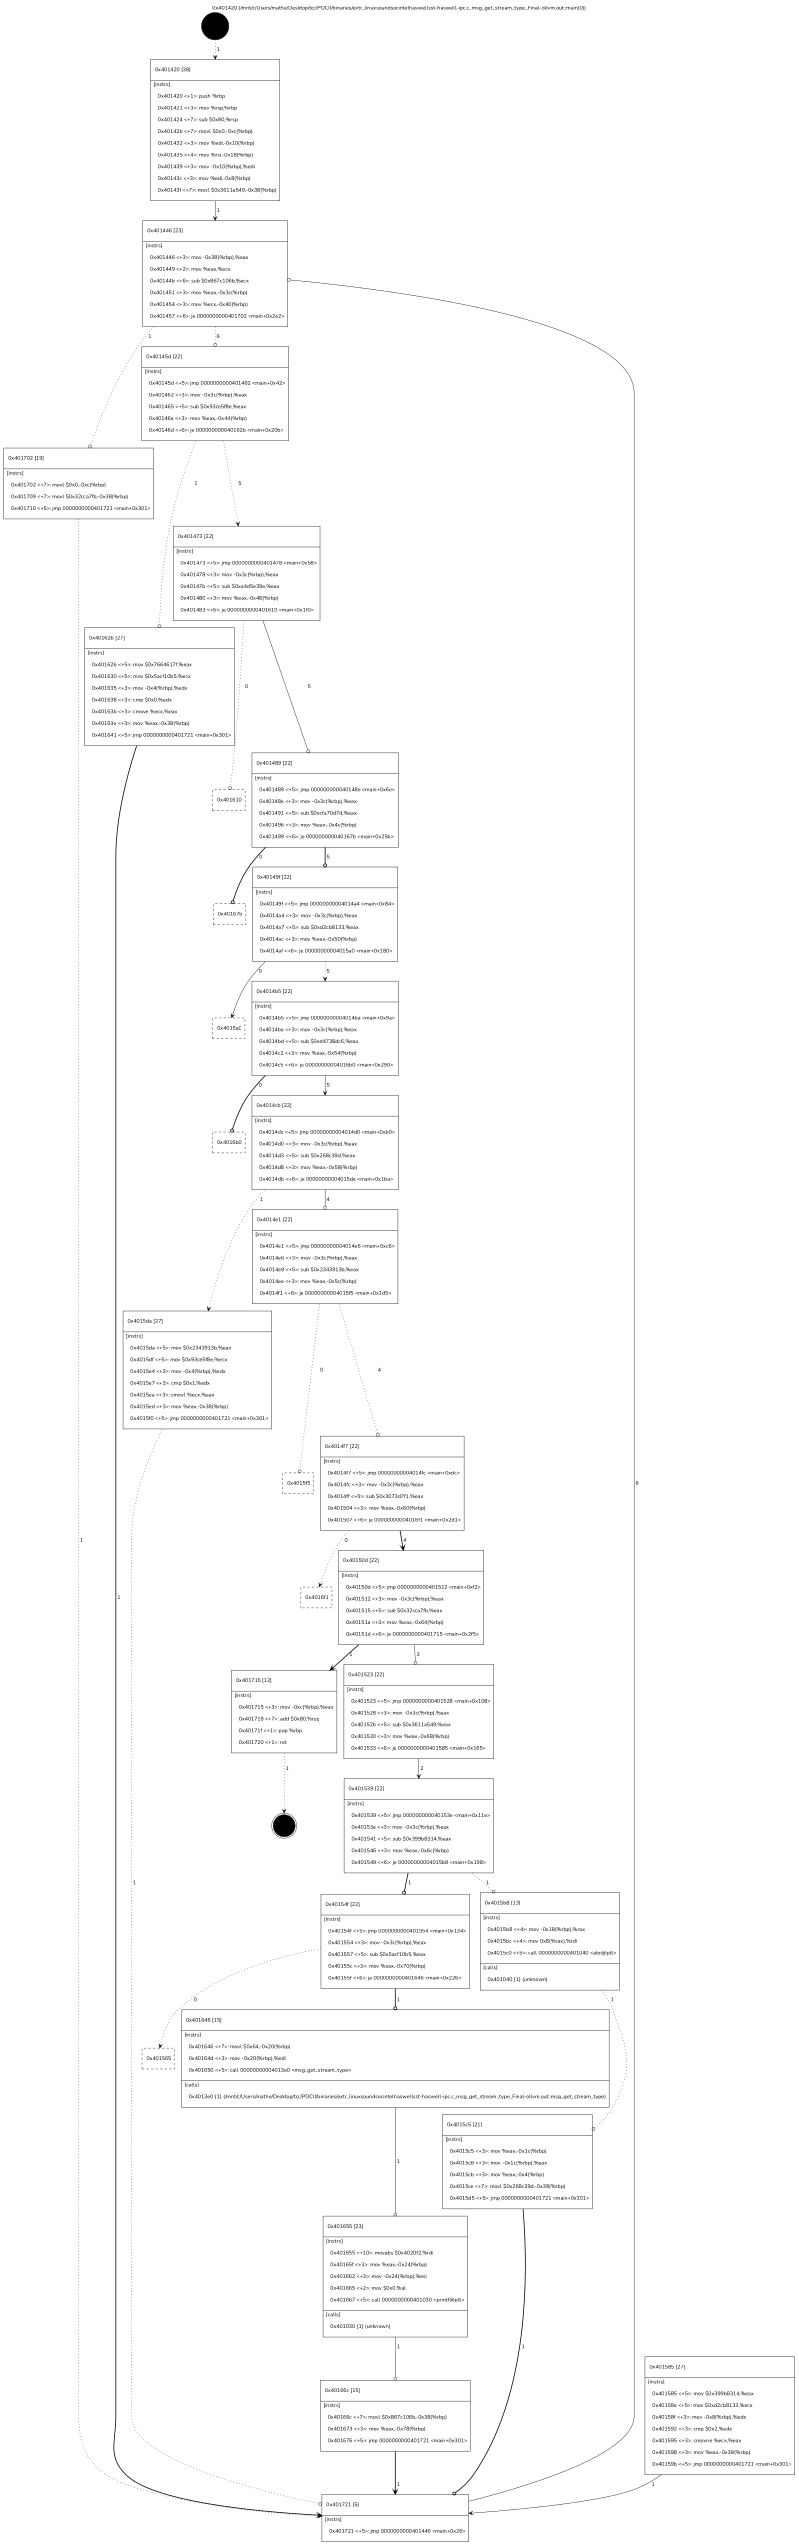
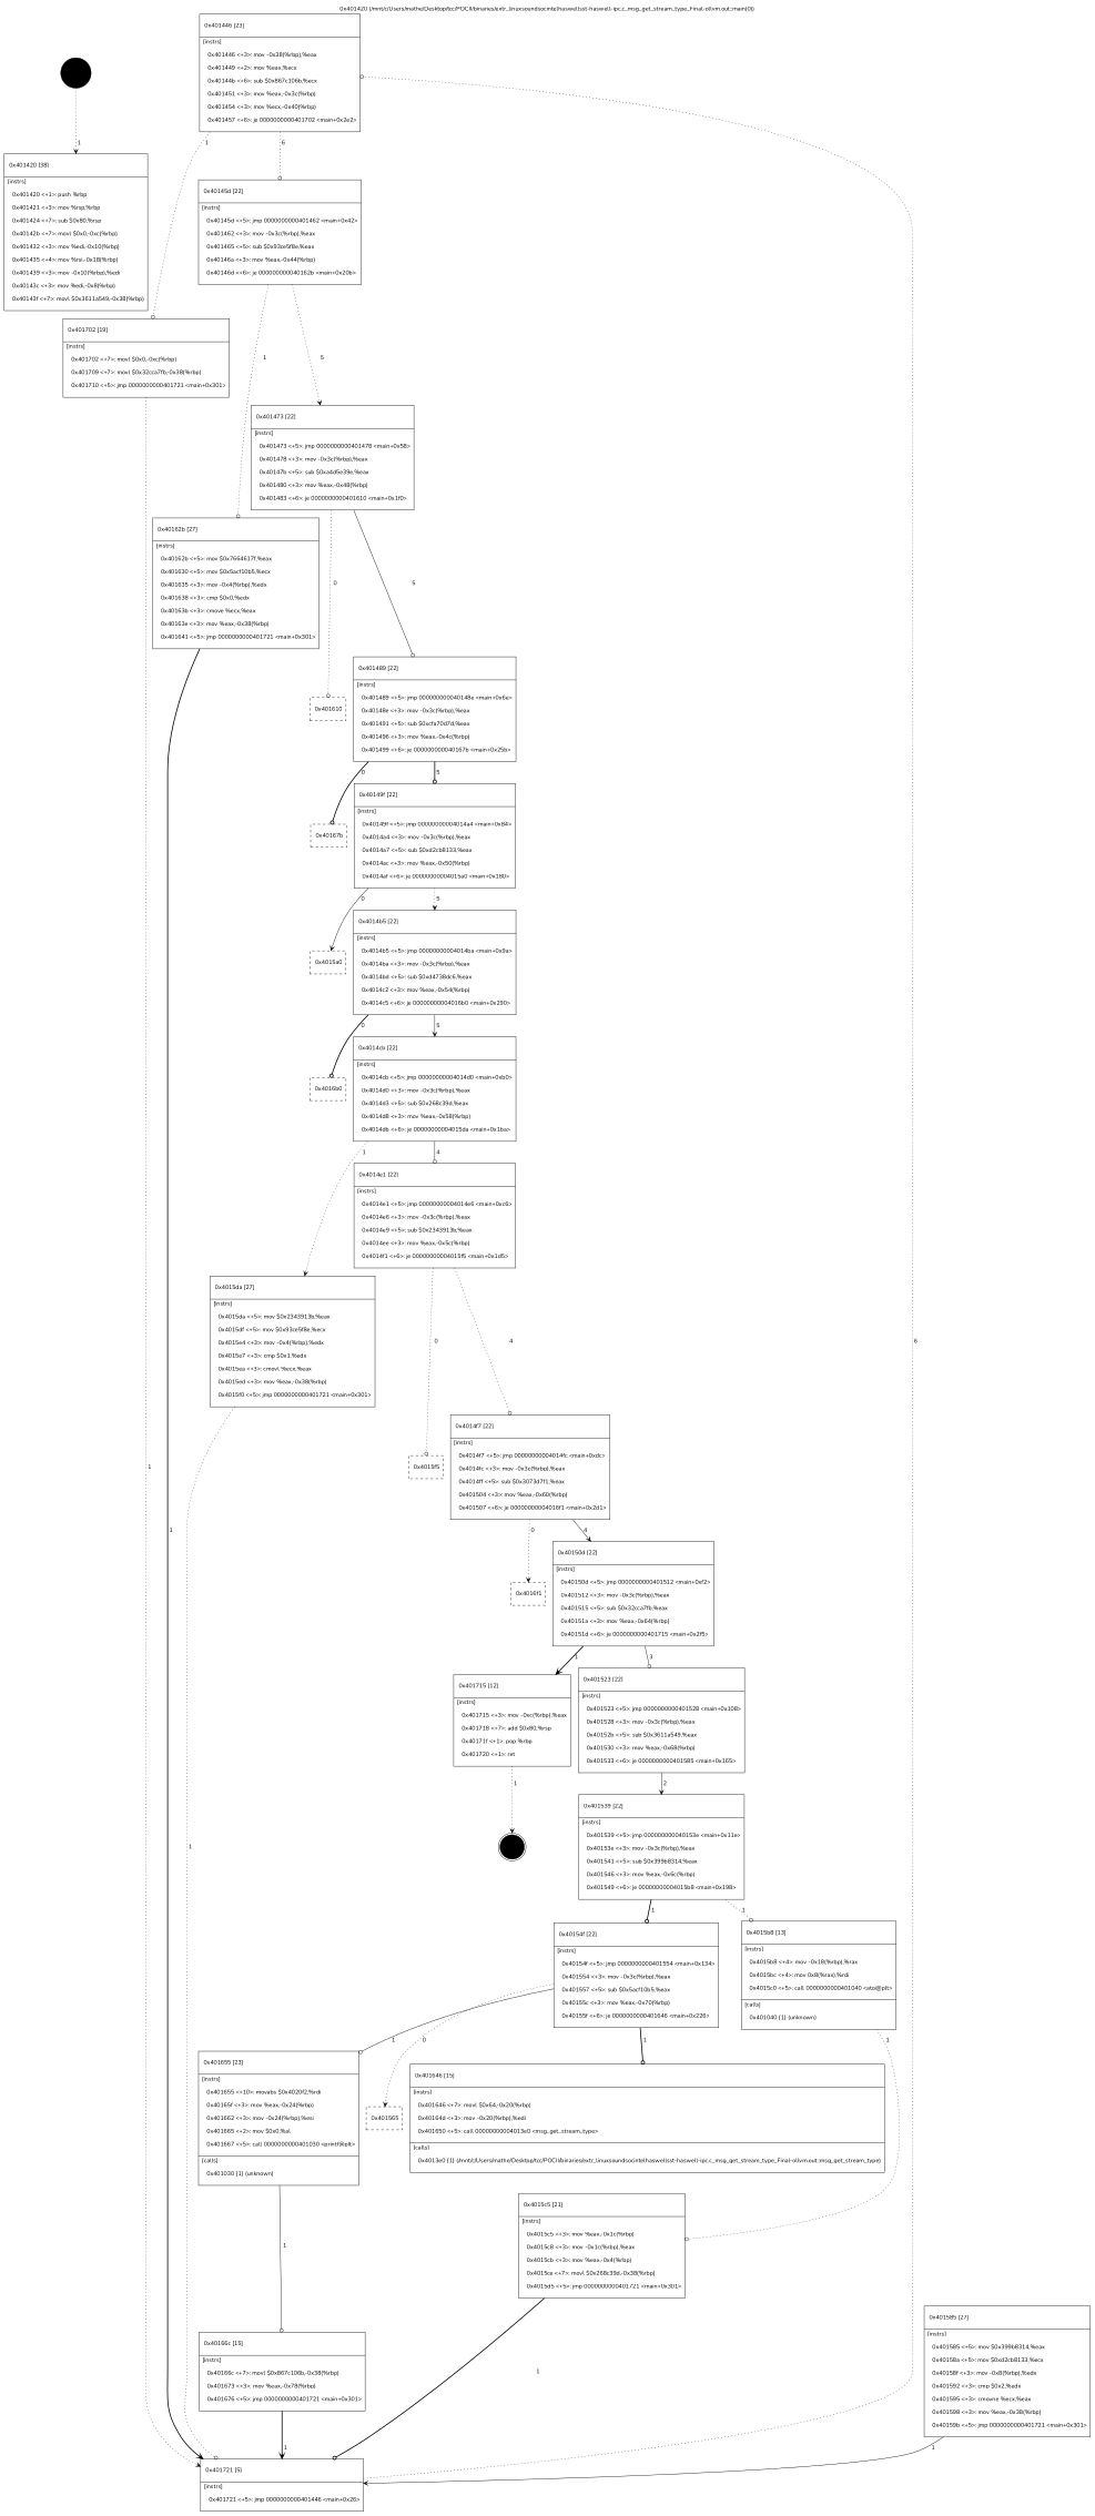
  digraph {
    fontname=Nunito
    label="0x401420 (/mnt/c/Users/mathe/Desktop/tcc/POCII/binaries/extr_linuxsoundsocintelhaswellsst-haswell-ipc.c_msg_get_stream_type_Final-ollvm.out::main(0))"
    labelloc=t
    node [fontname=Nunito shape=record]
    edge [arrowhead=odot fontname=Nunito style=dotted]
    Entry [fillcolor=black height=0.3 shape=circle style=filled width=0.3]
    n2 [label="{\n     0x401420 [38]\l\n     | [instrs]\l\n     &nbsp;&nbsp;0x401420 \<+1\>: push %rbp\l\n     &nbsp;&nbsp;0x401421 \<+3\>: mov %rsp,%rbp\l\n     &nbsp;&nbsp;0x401424 \<+7\>: sub $0x80,%rsp\l\n     &nbsp;&nbsp;0x40142b \<+7\>: movl $0x0,-0xc(%rbp)\l\n     &nbsp;&nbsp;0x401432 \<+3\>: mov %edi,-0x10(%rbp)\l\n     &nbsp;&nbsp;0x401435 \<+4\>: mov %rsi,-0x18(%rbp)\l\n     &nbsp;&nbsp;0x401439 \<+3\>: mov -0x10(%rbp),%edi\l\n     &nbsp;&nbsp;0x40143c \<+3\>: mov %edi,-0x8(%rbp)\l\n     &nbsp;&nbsp;0x40143f \<+7\>: movl $0x3611a549,-0x38(%rbp)\l\n  }"]
    n3 [label="{\n     0x401446 [23]\l\n     | [instrs]\l\n     &nbsp;&nbsp;0x401446 \<+3\>: mov -0x38(%rbp),%eax\l\n     &nbsp;&nbsp;0x401449 \<+2\>: mov %eax,%ecx\l\n     &nbsp;&nbsp;0x40144b \<+6\>: sub $0x867c106b,%ecx\l\n     &nbsp;&nbsp;0x401451 \<+3\>: mov %eax,-0x3c(%rbp)\l\n     &nbsp;&nbsp;0x401454 \<+3\>: mov %ecx,-0x40(%rbp)\l\n     &nbsp;&nbsp;0x401457 \<+6\>: je 0000000000401702 \<main+0x2e2\>\l\n  }"]
    n4 [label="{\n     0x401702 [19]\l\n     | [instrs]\l\n     &nbsp;&nbsp;0x401702 \<+7\>: movl $0x0,-0xc(%rbp)\l\n     &nbsp;&nbsp;0x401709 \<+7\>: movl $0x32cca7fb,-0x38(%rbp)\l\n     &nbsp;&nbsp;0x401710 \<+5\>: jmp 0000000000401721 \<main+0x301\>\l\n  }"]
    n5 [label="{\n     0x40145d [22]\l\n     | [instrs]\l\n     &nbsp;&nbsp;0x40145d \<+5\>: jmp 0000000000401462 \<main+0x42\>\l\n     &nbsp;&nbsp;0x401462 \<+3\>: mov -0x3c(%rbp),%eax\l\n     &nbsp;&nbsp;0x401465 \<+5\>: sub $0x93ce5f8e,%eax\l\n     &nbsp;&nbsp;0x40146a \<+3\>: mov %eax,-0x44(%rbp)\l\n     &nbsp;&nbsp;0x40146d \<+6\>: je 000000000040162b \<main+0x20b\>\l\n  }"]
    n6 [label="{\n     0x401721 [5]\l\n     | [instrs]\l\n     &nbsp;&nbsp;0x401721 \<+5\>: jmp 0000000000401446 \<main+0x26\>\l\n  }"]
    n7 [label="{\n     0x40162b [27]\l\n     | [instrs]\l\n     &nbsp;&nbsp;0x40162b \<+5\>: mov $0x7664617f,%eax\l\n     &nbsp;&nbsp;0x401630 \<+5\>: mov $0x5acf10b5,%ecx\l\n     &nbsp;&nbsp;0x401635 \<+3\>: mov -0x4(%rbp),%edx\l\n     &nbsp;&nbsp;0x401638 \<+3\>: cmp $0x0,%edx\l\n     &nbsp;&nbsp;0x40163b \<+3\>: cmove %ecx,%eax\l\n     &nbsp;&nbsp;0x40163e \<+3\>: mov %eax,-0x38(%rbp)\l\n     &nbsp;&nbsp;0x401641 \<+5\>: jmp 0000000000401721 \<main+0x301\>\l\n  }"]
    n8 [label="{\n     0x401473 [22]\l\n     | [instrs]\l\n     &nbsp;&nbsp;0x401473 \<+5\>: jmp 0000000000401478 \<main+0x58\>\l\n     &nbsp;&nbsp;0x401478 \<+3\>: mov -0x3c(%rbp),%eax\l\n     &nbsp;&nbsp;0x40147b \<+5\>: sub $0xa4d5e39e,%eax\l\n     &nbsp;&nbsp;0x401480 \<+3\>: mov %eax,-0x48(%rbp)\l\n     &nbsp;&nbsp;0x401483 \<+6\>: je 0000000000401610 \<main+0x1f0\>\l\n  }"]
    n9 [label="{\n     0x401610\l\n  }" style=dashed]
    n10 [label="{\n     0x401489 [22]\l\n     | [instrs]\l\n     &nbsp;&nbsp;0x401489 \<+5\>: jmp 000000000040148e \<main+0x6e\>\l\n     &nbsp;&nbsp;0x40148e \<+3\>: mov -0x3c(%rbp),%eax\l\n     &nbsp;&nbsp;0x401491 \<+5\>: sub $0xcfa70d7d,%eax\l\n     &nbsp;&nbsp;0x401496 \<+3\>: mov %eax,-0x4c(%rbp)\l\n     &nbsp;&nbsp;0x401499 \<+6\>: je 000000000040167b \<main+0x25b\>\l\n  }"]
    Exit [fillcolor=black height=0.3 peripheries=2 shape=circle style=filled width=0.3]
    n12 [label="{\n     0x40167b\l\n  }" style=dashed]
    n13 [label="{\n     0x40149f [22]\l\n     | [instrs]\l\n     &nbsp;&nbsp;0x40149f \<+5\>: jmp 00000000004014a4 \<main+0x84\>\l\n     &nbsp;&nbsp;0x4014a4 \<+3\>: mov -0x3c(%rbp),%eax\l\n     &nbsp;&nbsp;0x4014a7 \<+5\>: sub $0xd2cb8133,%eax\l\n     &nbsp;&nbsp;0x4014ac \<+3\>: mov %eax,-0x50(%rbp)\l\n     &nbsp;&nbsp;0x4014af \<+6\>: je 00000000004015a0 \<main+0x180\>\l\n  }"]
    n14 [label="{\n     0x40166c [15]\l\n     | [instrs]\l\n     &nbsp;&nbsp;0x40166c \<+7\>: movl $0x867c106b,-0x38(%rbp)\l\n     &nbsp;&nbsp;0x401673 \<+3\>: mov %eax,-0x78(%rbp)\l\n     &nbsp;&nbsp;0x401676 \<+5\>: jmp 0000000000401721 \<main+0x301\>\l\n  }"]
    n15 [label="{\n     0x4015a0\l\n  }" style=dashed]
    n16 [label="{\n     0x4014b5 [22]\l\n     | [instrs]\l\n     &nbsp;&nbsp;0x4014b5 \<+5\>: jmp 00000000004014ba \<main+0x9a\>\l\n     &nbsp;&nbsp;0x4014ba \<+3\>: mov -0x3c(%rbp),%eax\l\n     &nbsp;&nbsp;0x4014bd \<+5\>: sub $0xd4738dc6,%eax\l\n     &nbsp;&nbsp;0x4014c2 \<+3\>: mov %eax,-0x54(%rbp)\l\n     &nbsp;&nbsp;0x4014c5 \<+6\>: je 00000000004016b0 \<main+0x290\>\l\n  }"]
    n17 [label="{\n     0x401655 [23]\l\n     | [instrs]\l\n     &nbsp;&nbsp;0x401655 \<+10\>: movabs $0x4020f2,%rdi\l\n     &nbsp;&nbsp;0x40165f \<+3\>: mov %eax,-0x24(%rbp)\l\n     &nbsp;&nbsp;0x401662 \<+3\>: mov -0x24(%rbp),%esi\l\n     &nbsp;&nbsp;0x401665 \<+2\>: mov $0x0,%al\l\n     &nbsp;&nbsp;0x401667 \<+5\>: call 0000000000401030 \<printf@plt\>\l\n     | [calls]\l\n     &nbsp;&nbsp;0x401030 \{1\} (unknown)\l\n  }"]
    n18 [label="{\n     0x4016b0\l\n  }" style=dashed]
    n19 [label="{\n     0x4014cb [22]\l\n     | [instrs]\l\n     &nbsp;&nbsp;0x4014cb \<+5\>: jmp 00000000004014d0 \<main+0xb0\>\l\n     &nbsp;&nbsp;0x4014d0 \<+3\>: mov -0x3c(%rbp),%eax\l\n     &nbsp;&nbsp;0x4014d3 \<+5\>: sub $0x268c39d,%eax\l\n     &nbsp;&nbsp;0x4014d8 \<+3\>: mov %eax,-0x58(%rbp)\l\n     &nbsp;&nbsp;0x4014db \<+6\>: je 00000000004015da \<main+0x1ba\>\l\n  }"]
    n20 [label="{\n     0x401565\l\n  }" style=dashed]
    n21 [label="{\n     0x4015da [27]\l\n     | [instrs]\l\n     &nbsp;&nbsp;0x4015da \<+5\>: mov $0x2343913b,%eax\l\n     &nbsp;&nbsp;0x4015df \<+5\>: mov $0x93ce5f8e,%ecx\l\n     &nbsp;&nbsp;0x4015e4 \<+3\>: mov -0x4(%rbp),%edx\l\n     &nbsp;&nbsp;0x4015e7 \<+3\>: cmp $0x1,%edx\l\n     &nbsp;&nbsp;0x4015ea \<+3\>: cmovl %ecx,%eax\l\n     &nbsp;&nbsp;0x4015ed \<+3\>: mov %eax,-0x38(%rbp)\l\n     &nbsp;&nbsp;0x4015f0 \<+5\>: jmp 0000000000401721 \<main+0x301\>\l\n  }"]
    n22 [label="{\n     0x4014e1 [22]\l\n     | [instrs]\l\n     &nbsp;&nbsp;0x4014e1 \<+5\>: jmp 00000000004014e6 \<main+0xc6\>\l\n     &nbsp;&nbsp;0x4014e6 \<+3\>: mov -0x3c(%rbp),%eax\l\n     &nbsp;&nbsp;0x4014e9 \<+5\>: sub $0x2343913b,%eax\l\n     &nbsp;&nbsp;0x4014ee \<+3\>: mov %eax,-0x5c(%rbp)\l\n     &nbsp;&nbsp;0x4014f1 \<+6\>: je 00000000004015f5 \<main+0x1d5\>\l\n  }"]
    n23 [label="{\n     0x401646 [15]\l\n     | [instrs]\l\n     &nbsp;&nbsp;0x401646 \<+7\>: movl $0x64,-0x20(%rbp)\l\n     &nbsp;&nbsp;0x40164d \<+3\>: mov -0x20(%rbp),%edi\l\n     &nbsp;&nbsp;0x401650 \<+5\>: call 00000000004013e0 \<msg_get_stream_type\>\l\n     | [calls]\l\n     &nbsp;&nbsp;0x4013e0 \{1\} (/mnt/c/Users/mathe/Desktop/tcc/POCII/binaries/extr_linuxsoundsocintelhaswellsst-haswell-ipc.c_msg_get_stream_type_Final-ollvm.out::msg_get_stream_type)\l\n  }"]
    n24 [label="{\n     0x4015f5\l\n  }" style=dashed]
    n25 [label="{\n     0x4014f7 [22]\l\n     | [instrs]\l\n     &nbsp;&nbsp;0x4014f7 \<+5\>: jmp 00000000004014fc \<main+0xdc\>\l\n     &nbsp;&nbsp;0x4014fc \<+3\>: mov -0x3c(%rbp),%eax\l\n     &nbsp;&nbsp;0x4014ff \<+5\>: sub $0x3073d7f1,%eax\l\n     &nbsp;&nbsp;0x401504 \<+3\>: mov %eax,-0x60(%rbp)\l\n     &nbsp;&nbsp;0x401507 \<+6\>: je 00000000004016f1 \<main+0x2d1\>\l\n  }"]
    n26 [label="{\n     0x4015c5 [21]\l\n     | [instrs]\l\n     &nbsp;&nbsp;0x4015c5 \<+3\>: mov %eax,-0x1c(%rbp)\l\n     &nbsp;&nbsp;0x4015c8 \<+3\>: mov -0x1c(%rbp),%eax\l\n     &nbsp;&nbsp;0x4015cb \<+3\>: mov %eax,-0x4(%rbp)\l\n     &nbsp;&nbsp;0x4015ce \<+7\>: movl $0x268c39d,-0x38(%rbp)\l\n     &nbsp;&nbsp;0x4015d5 \<+5\>: jmp 0000000000401721 \<main+0x301\>\l\n  }"]
    n27 [label="{\n     0x4016f1\l\n  }" style=dashed]
    n28 [label="{\n     0x40150d [22]\l\n     | [instrs]\l\n     &nbsp;&nbsp;0x40150d \<+5\>: jmp 0000000000401512 \<main+0xf2\>\l\n     &nbsp;&nbsp;0x401512 \<+3\>: mov -0x3c(%rbp),%eax\l\n     &nbsp;&nbsp;0x401515 \<+5\>: sub $0x32cca7fb,%eax\l\n     &nbsp;&nbsp;0x40151a \<+3\>: mov %eax,-0x64(%rbp)\l\n     &nbsp;&nbsp;0x40151d \<+6\>: je 0000000000401715 \<main+0x2f5\>\l\n  }"]
    n29 [label="{\n     0x40154f [22]\l\n     | [instrs]\l\n     &nbsp;&nbsp;0x40154f \<+5\>: jmp 0000000000401554 \<main+0x134\>\l\n     &nbsp;&nbsp;0x401554 \<+3\>: mov -0x3c(%rbp),%eax\l\n     &nbsp;&nbsp;0x401557 \<+5\>: sub $0x5acf10b5,%eax\l\n     &nbsp;&nbsp;0x40155c \<+3\>: mov %eax,-0x70(%rbp)\l\n     &nbsp;&nbsp;0x40155f \<+6\>: je 0000000000401646 \<main+0x226\>\l\n  }"]
    n30 [label="{\n     0x401715 [12]\l\n     | [instrs]\l\n     &nbsp;&nbsp;0x401715 \<+3\>: mov -0xc(%rbp),%eax\l\n     &nbsp;&nbsp;0x401718 \<+7\>: add $0x80,%rsp\l\n     &nbsp;&nbsp;0x40171f \<+1\>: pop %rbp\l\n     &nbsp;&nbsp;0x401720 \<+1\>: ret\l\n  }"]
    n31 [label="{\n     0x401523 [22]\l\n     | [instrs]\l\n     &nbsp;&nbsp;0x401523 \<+5\>: jmp 0000000000401528 \<main+0x108\>\l\n     &nbsp;&nbsp;0x401528 \<+3\>: mov -0x3c(%rbp),%eax\l\n     &nbsp;&nbsp;0x40152b \<+5\>: sub $0x3611a549,%eax\l\n     &nbsp;&nbsp;0x401530 \<+3\>: mov %eax,-0x68(%rbp)\l\n     &nbsp;&nbsp;0x401533 \<+6\>: je 0000000000401585 \<main+0x165\>\l\n  }"]
    n32 [label="{\n     0x4015b8 [13]\l\n     | [instrs]\l\n     &nbsp;&nbsp;0x4015b8 \<+4\>: mov -0x18(%rbp),%rax\l\n     &nbsp;&nbsp;0x4015bc \<+4\>: mov 0x8(%rax),%rdi\l\n     &nbsp;&nbsp;0x4015c0 \<+5\>: call 0000000000401040 \<atoi@plt\>\l\n     | [calls]\l\n     &nbsp;&nbsp;0x401040 \{1\} (unknown)\l\n  }"]
    n33 [label="{\n     0x401539 [22]\l\n     | [instrs]\l\n     &nbsp;&nbsp;0x401539 \<+5\>: jmp 000000000040153e \<main+0x11e\>\l\n     &nbsp;&nbsp;0x40153e \<+3\>: mov -0x3c(%rbp),%eax\l\n     &nbsp;&nbsp;0x401541 \<+5\>: sub $0x399b8314,%eax\l\n     &nbsp;&nbsp;0x401546 \<+3\>: mov %eax,-0x6c(%rbp)\l\n     &nbsp;&nbsp;0x401549 \<+6\>: je 00000000004015b8 \<main+0x198\>\l\n  }"]
    n34 [label="{\n     0x401585 [27]\l\n     | [instrs]\l\n     &nbsp;&nbsp;0x401585 \<+5\>: mov $0x399b8314,%eax\l\n     &nbsp;&nbsp;0x40158a \<+5\>: mov $0xd2cb8133,%ecx\l\n     &nbsp;&nbsp;0x40158f \<+3\>: mov -0x8(%rbp),%edx\l\n     &nbsp;&nbsp;0x401592 \<+3\>: cmp $0x2,%edx\l\n     &nbsp;&nbsp;0x401595 \<+3\>: cmovne %ecx,%eax\l\n     &nbsp;&nbsp;0x401598 \<+3\>: mov %eax,-0x38(%rbp)\l\n     &nbsp;&nbsp;0x40159b \<+5\>: jmp 0000000000401721 \<main+0x301\>\l\n  }"]
    Entry -> n2 [arrowhead=vee label=" 1"]
-   n2 -> n3 [arrowhead=vee label=" 1" style=solid]
    n3 -> n4 [label=" 1"]
    n3 -> n5 [label=" 6"]
    n4 -> n6 [arrowhead=vee label=" 1"]
    n5 -> n7 [label=" 1"]
    n5 -> n8 [arrowhead=vee label=" 5"]
-   n6 -> n3 [label=" 6" style=solid]
+   n6 -> n3 [label=" 6"]
    n7 -> n6 [arrowhead=vee label=" 1" style=bold]
    n8 -> n9 [label=" 0"]
    n8 -> n10 [label=" 5" style=solid]
    n10 -> n12 [label=" 0" style=bold]
    n10 -> n13 [label=" 5" style=bold]
    n13 -> n15 [arrowhead=vee label=" 0" style=solid]
    n13 -> n16 [arrowhead=vee label=" 5"]
    n14 -> n6 [arrowhead=vee label=" 1" style=bold]
    n16 -> n18 [label=" 0" style=bold]
    n16 -> n19 [arrowhead=vee label=" 5" style=solid]
    n17 -> n14 [label=" 1" style=solid]
    n19 -> n21 [arrowhead=vee label=" 1"]
    n19 -> n22 [label=" 4" style=solid]
    n21 -> n6 [label=" 1"]
    n22 -> n24 [label=" 0"]
    n22 -> n25 [label=" 4"]
-   n23 -> n17 [label=" 1" style=solid]
+   n29 -> n17 [label=" 1" style=solid]
    n25 -> n27 [arrowhead=vee label=" 0"]
-   n25 -> n28 [arrowhead=vee label=" 4" style=bold]
+   n25 -> n28 [arrowhead=vee label=" 4" style=solid]
    n26 -> n6 [label=" 1" style=bold]
    n28 -> n30 [arrowhead=vee label=" 1" style=bold]
    n28 -> n31 [label=" 3" style=solid]
    n29 -> n20 [arrowhead=vee label=" 0"]
    n29 -> n23 [label=" 1" style=bold]
    n30 -> Exit [arrowhead=vee label=" 1"]
    n31 -> n33 [arrowhead=vee label=" 2" style=solid]
    n32 -> n26 [label=" 1"]
    n33 -> n29 [label=" 1" style=bold]
    n33 -> n32 [label=" 1"]
    n34 -> n6 [arrowhead=vee label=" 1" style=solid]
  }
